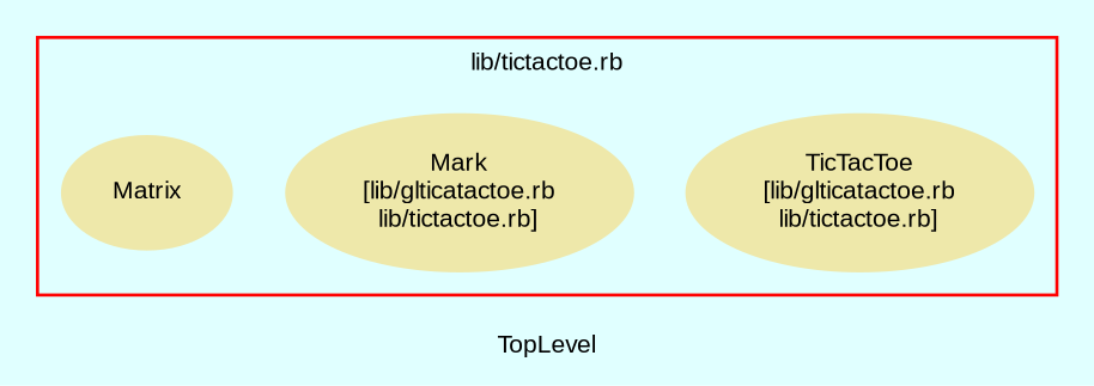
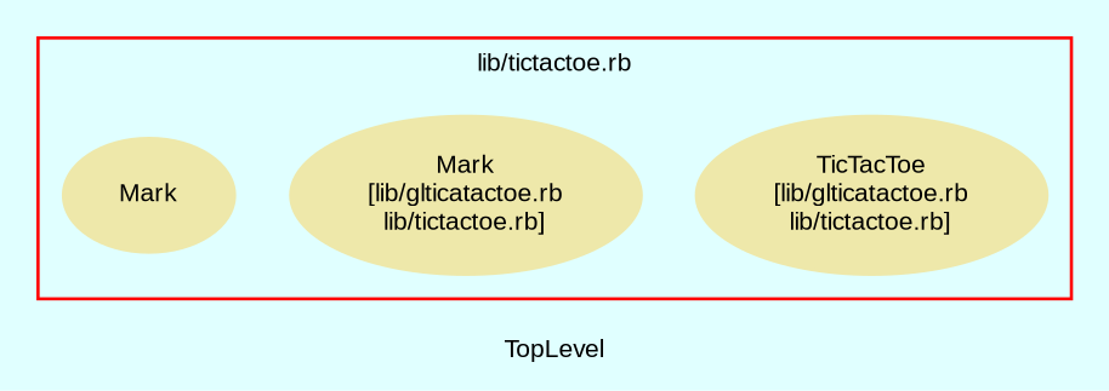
  digraph {
    bgcolor=lightcyan1
    compound=true
    fontname=Arial
    fontsize=8
    label=TopLevel
    node [color=palegoldenrod fontcolor=black fontname=Arial fontsize=8 shape=ellipse style=filled]
    n1 [label="TicTacToe\n[lib/glticatactoe.rb\nlib/tictactoe.rb]"]
    n2 [label="Mark\n[lib/glticatactoe.rb\nlib/tictactoe.rb]"]
-   n3 [label=Matrix]
+   n3 [label=Mark]
    subgraph cluster_1 {
      color=red
      label="lib/tictactoe.rb"
      n1
      n2
      n3
    }
  }
